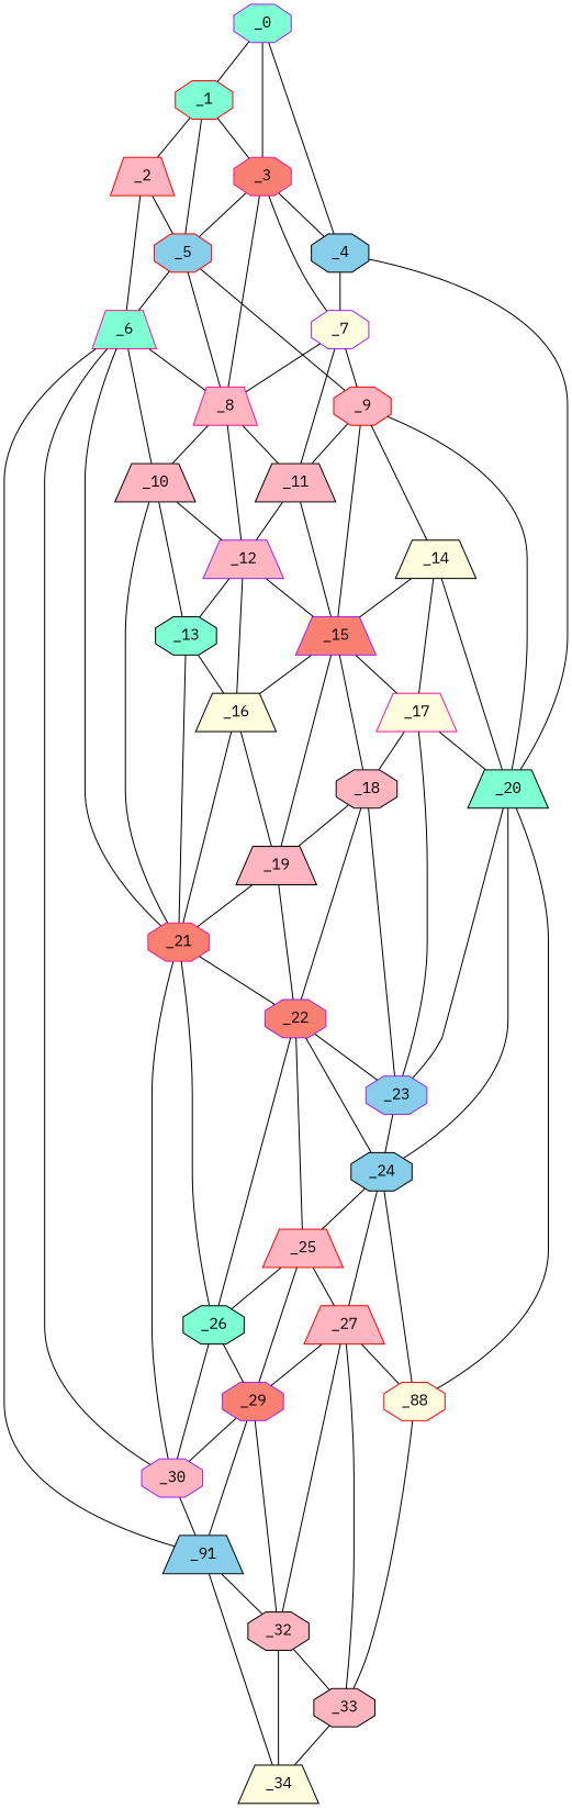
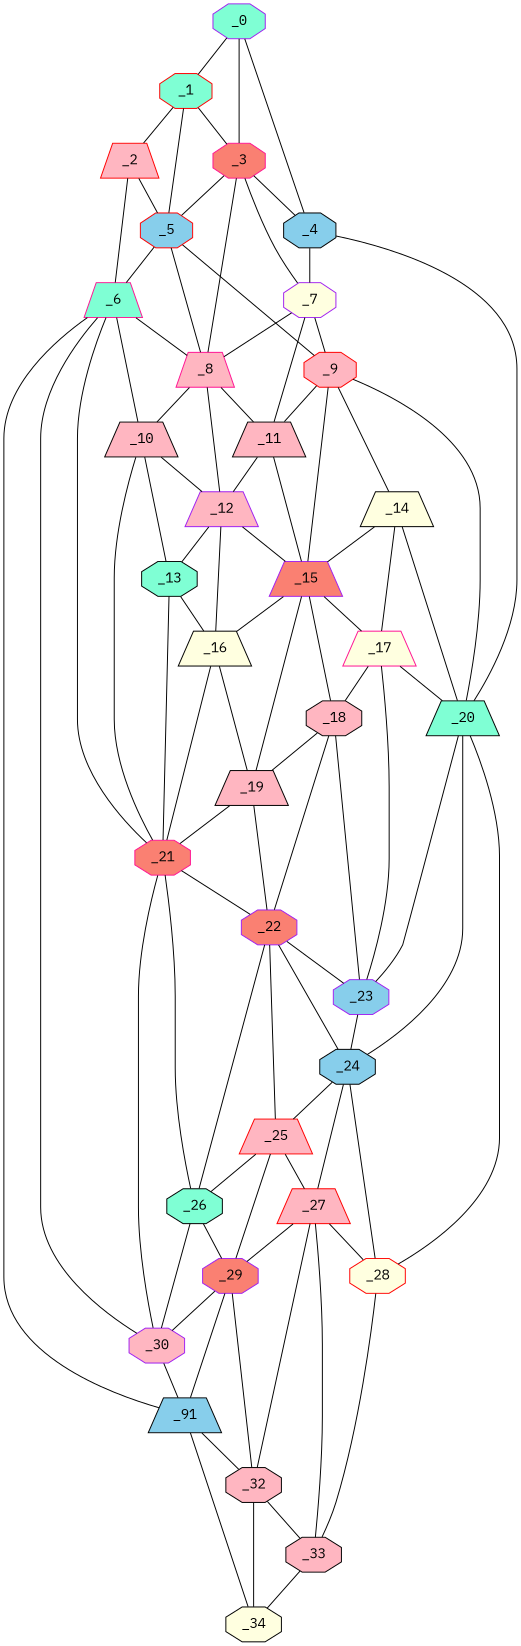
  graph {
    fontname="IBM Plex Mono"
    node [color=black fillcolor=lightpink fontname="IBM Plex Mono" shape=octagon style=filled x=8 y=53]
    edge [fontname="IBM Plex Mono" valence=2]
    _0 [color=purple fillcolor=aquamarine y=56]
    _1 [color=red fillcolor=aquamarine y=64]
    _3 [color=deeppink fillcolor=salmon x=15 y=62]
    _4 [fillcolor=skyblue x=17]
    _2 [color=red shape=trapezium x=13 y=79]
    _5 [color=red fillcolor=skyblue x=17 y=72]
    _7 [color=purple fillcolor=lightyellow x=26 y=58]
    _8 [color=deeppink shape=trapezium x=28 y=71]
    _20 [fillcolor=aquamarine shape=trapezium x=57 y=48]
    _6 [color=deeppink fillcolor=aquamarine shape=trapezium x=24 y=85]
    _9 [color=red x=33]
    _11 [shape=trapezium x=34 y=60]
    _10 [shape=trapezium x=33 y=82]
    _12 [color=purple shape=trapezium x=34 y=70]
    _14 [fillcolor=lightyellow shape=trapezium x=44 y=52]
    _15 [color=purple fillcolor=salmon shape=trapezium x=44 y=57]
    _23 [color=purple fillcolor=skyblue x=66 y=49]
    _24 [fillcolor=skyblue x=73 y=48]
-   _28 [color=red fillcolor=lightyellow x=90 y=45 label=_88]
+   _28 [color=red fillcolor=lightyellow x=90 y=45]
    _21 [color=deeppink fillcolor=salmon x=58 y=80]
    _30 [color=purple x=95 y=83]
    n22 [fillcolor=skyblue label=_91 shape=trapezium x=102 y=83]
    _13 [fillcolor=aquamarine x=40 y=80]
    _22 [color=purple fillcolor=salmon x=62 y=66]
    _26 [fillcolor=aquamarine x=84 y=79]
    _32 [x=112 y=75]
-   _34 [fillcolor=lightyellow shape=trapezium x=125 y=69]
+   _34 [fillcolor=lightyellow x=125 y=69]
    _16 [fillcolor=lightyellow shape=trapezium x=47 y=75]
    _17 [color=deeppink fillcolor=lightyellow shape=trapezium x=53 y=55]
    _18 [x=56 y=61]
    _19 [shape=trapezium x=56 y=67]
    _25 [color=red shape=trapezium x=83 y=60]
    _27 [color=red shape=trapezium x=89 y=55]
    _33 [x=118 y=52]
    _29 [color=purple fillcolor=salmon x=90 y=71]
    _0 -- _1 [valence=1]
    _0 -- _3
    _0 -- _4 [valence=1]
    _1 -- _3 [valence=1]
    _1 -- _2 [valence=1]
    _1 -- _5
    _3 -- _4 [valence=1]
    _3 -- _5 [valence=1]
    _3 -- _7
    _3 -- _8 [valence=1]
    _4 -- _7 [valence=1]
    _4 -- _20 [valence=1]
    _2 -- _5 [valence=1]
    _2 -- _6 [valence=1]
    _5 -- _8
    _5 -- _6 [valence=1]
    _5 -- _9
    _7 -- _8
    _7 -- _9
    _7 -- _11
    _8 -- _11
    _8 -- _10 [valence=1]
    _8 -- _12
    _20 -- _23
    _20 -- _24 [valence=1]
    _20 -- _28 [valence=1]
    _6 -- _8 [valence=1]
    _6 -- _10
    _6 -- _21
    _6 -- _30
    _6 -- n22 [valence=1]
    _9 -- _20
    _9 -- _11
    _9 -- _14
    _9 -- _15
    _11 -- _12
    _11 -- _15 [valence=1]
    _10 -- _12
    _10 -- _21 [valence=1]
    _10 -- _13 [valence=1]
    _12 -- _15
    _12 -- _13 [valence=1]
    _12 -- _16 [valence=1]
    _14 -- _20
    _14 -- _15 [valence=1]
    _14 -- _17 [valence=1]
    _15 -- _16
    _15 -- _17 [valence=1]
    _15 -- _18
    _15 -- _19 [valence=1]
    _23 -- _24 [valence=1]
    _24 -- _28
    _24 -- _25
    _24 -- _27
    _28 -- _33 [valence=1]
    _21 -- _30
    _21 -- _22
    _21 -- _26
    _30 -- n22
    n22 -- _32
    n22 -- _34 [valence=1]
    _13 -- _21
    _13 -- _16
    _22 -- _23
    _22 -- _24
    _22 -- _26
    _22 -- _25
    _26 -- _30 [valence=1]
    _26 -- _29
    _32 -- _34
    _32 -- _33
    _16 -- _21 [valence=1]
    _16 -- _19 [valence=1]
    _17 -- _20
    _17 -- _23 [valence=1]
    _17 -- _18
    _18 -- _23 [valence=1]
    _18 -- _22
    _18 -- _19
    _19 -- _21
    _19 -- _22 [valence=1]
    _25 -- _26
    _25 -- _27
    _25 -- _29 [valence=1]
    _27 -- _28 [valence=1]
    _27 -- _32
    _27 -- _33 [valence=1]
    _27 -- _29
    _33 -- _34 [valence=1]
    _29 -- _30
    _29 -- n22
    _29 -- _32 [valence=1]
  }
